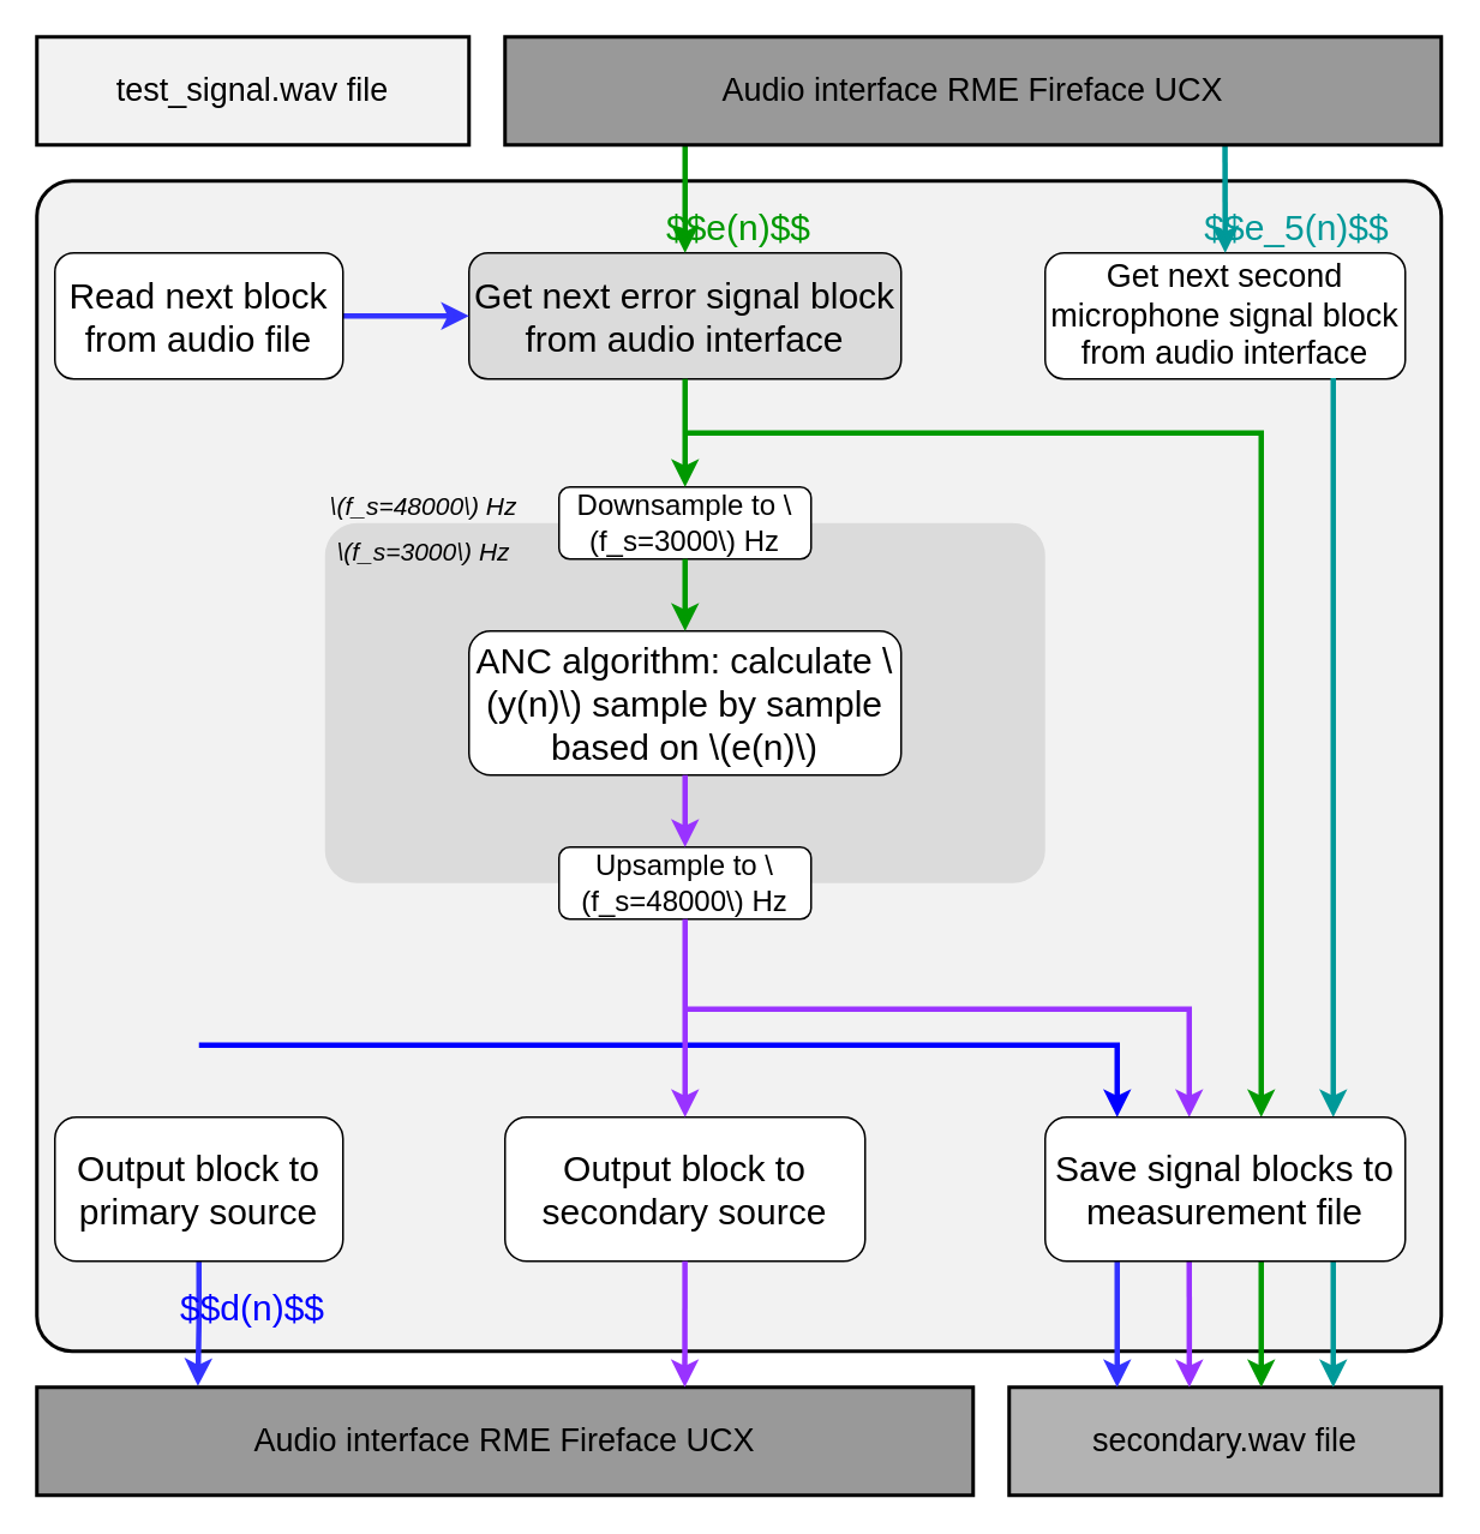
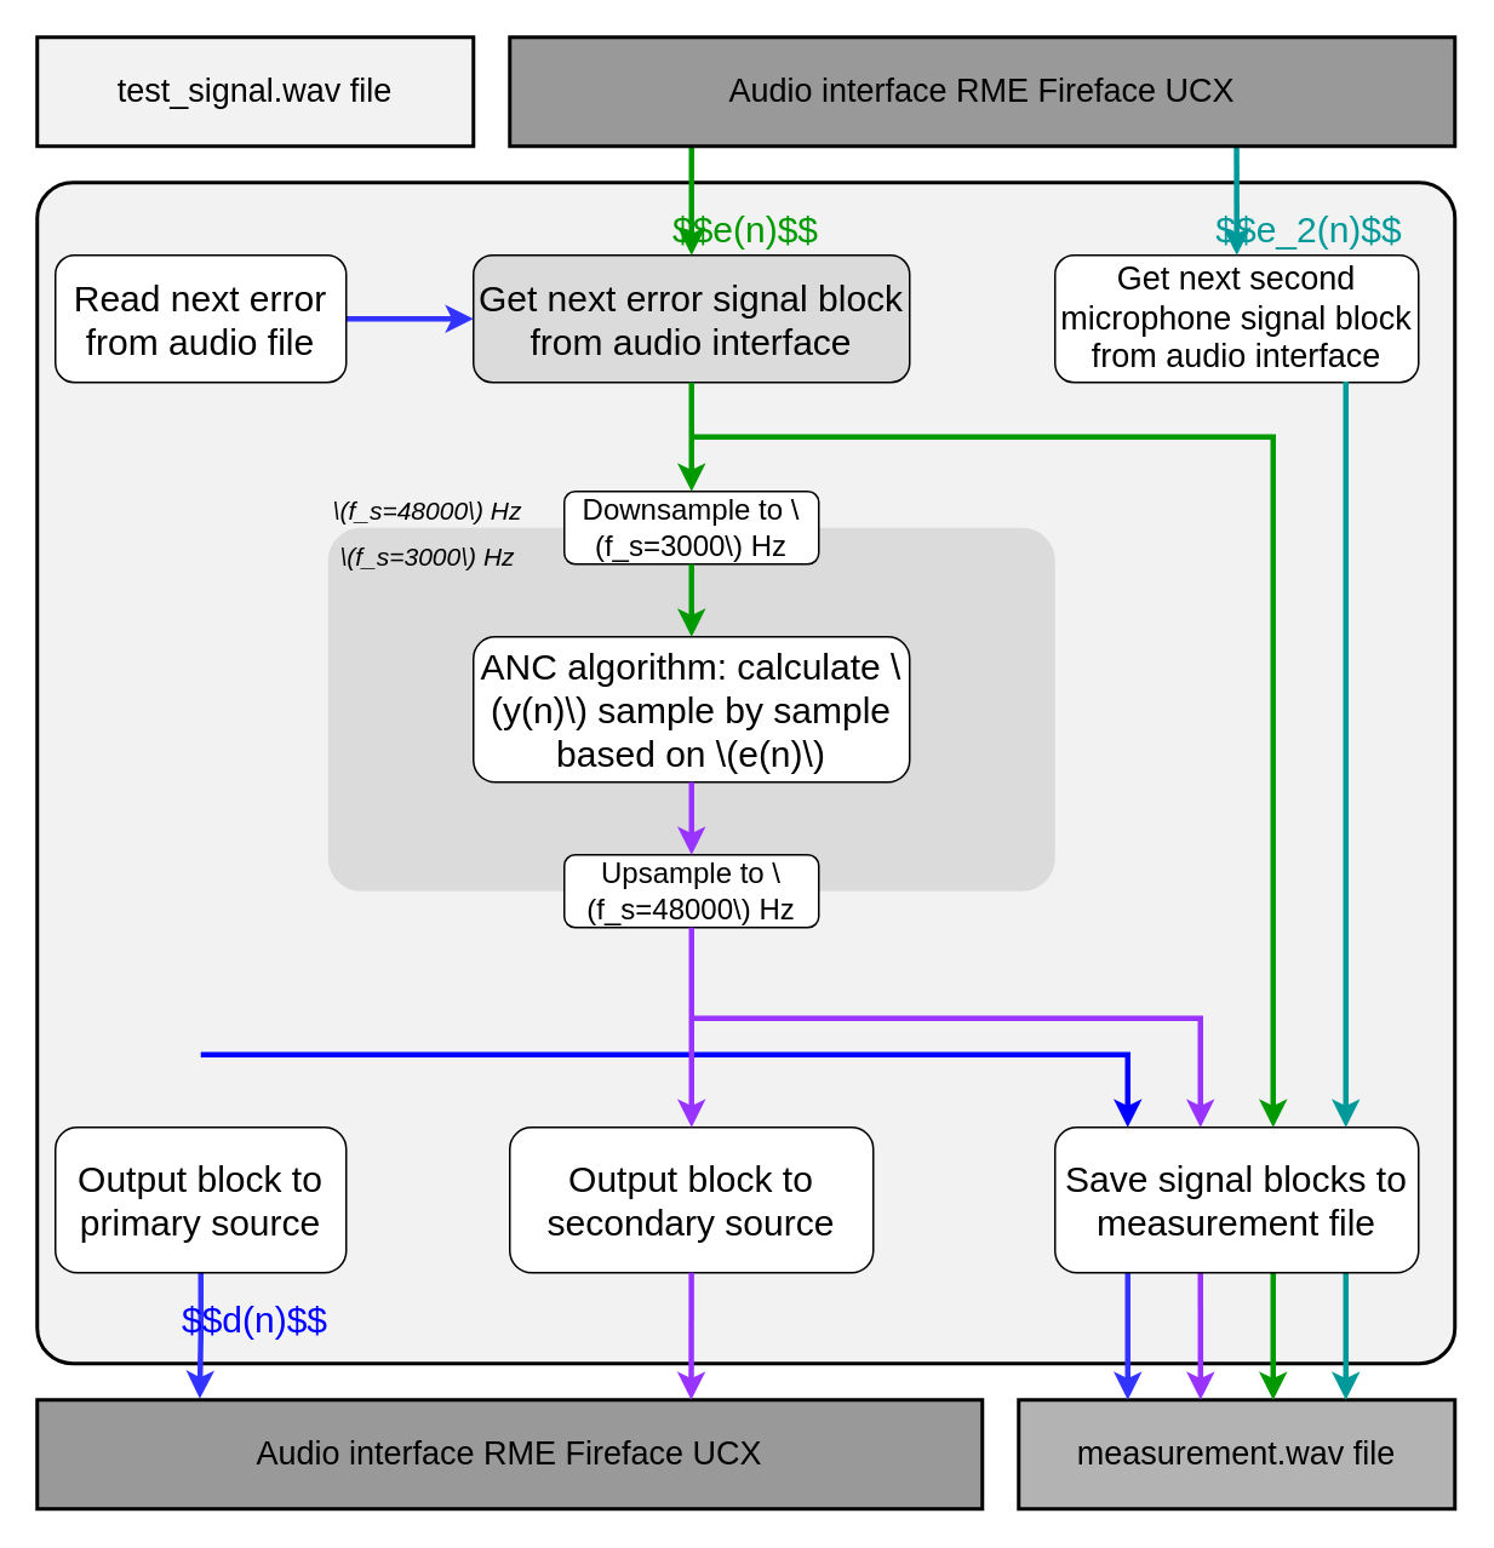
  <mxCell id="0" />
  <mxCell id="1" parent="0" />
  <mxCell id="2" value="" style="rounded=1;whiteSpace=wrap;html=1;arcSize=3;fillColor=#F2F2F2;strokeWidth=2;" parent="1" vertex="1"><mxGeometry x="20" y="100" width="780" height="650" as="geometry" /></mxCell>
  <mxCell id="3" value="" style="rounded=1;whiteSpace=wrap;html=1;fillColor=#DBDBDB;strokeColor=none;arcSize=9;" parent="1" vertex="1"><mxGeometry x="180" y="290" width="400" height="200" as="geometry" /></mxCell>
  <mxCell id="4" value="&lt;font style=&quot;font-size: 20px;&quot;&gt;Get next error signal block from audio interface&lt;br&gt;&lt;/font&gt;" style="rounded=1;whiteSpace=wrap;html=1;fillColor=#dbdbdb;" parent="1" vertex="1"><mxGeometry x="260" y="140" width="240" height="70" as="geometry" /></mxCell>
  <mxCell id="5" value="&lt;div style=&quot;font-size: 16px;&quot;&gt;&lt;font style=&quot;font-size: 16px;&quot;&gt;Downsample to \(f_s=3000\) Hz&lt;br&gt;&lt;/font&gt;&lt;/div&gt;" style="rounded=1;whiteSpace=wrap;html=1;" parent="1" vertex="1"><mxGeometry x="310" y="270" width="140" height="40" as="geometry" /></mxCell>
  <mxCell id="6" style="edgeStyle=orthogonalEdgeStyle;rounded=0;orthogonalLoop=1;jettySize=auto;html=1;strokeWidth=3;strokeColor=#3333FF;" parent="1" source="7" target="4" edge="1"><mxGeometry relative="1" as="geometry" /></mxCell>
- <mxCell id="7" value="&lt;font style=&quot;font-size: 20px;&quot;&gt;Read next block from audio file&lt;/font&gt;" style="rounded=1;whiteSpace=wrap;html=1;" parent="1" vertex="1"><mxGeometry x="30" y="140" width="160" height="70" as="geometry" /></mxCell>
+ <mxCell id="7" value="&lt;font style=&quot;font-size: 20px;&quot;&gt;Read next error from audio file&lt;/font&gt;" style="rounded=1;whiteSpace=wrap;html=1;" parent="1" vertex="1"><mxGeometry x="30" y="140" width="160" height="70" as="geometry" /></mxCell>
  <mxCell id="8" value="&lt;font style=&quot;font-size: 20px;&quot;&gt;ANC algorithm: calculate \(y(n)\) sample by sample based on \(e(n)\)&lt;br&gt;&lt;/font&gt;" style="rounded=1;whiteSpace=wrap;html=1;" parent="1" vertex="1"><mxGeometry x="260" y="350" width="240" height="80" as="geometry" /></mxCell>
  <mxCell id="9" value="&lt;font style=&quot;font-size: 20px;&quot;&gt;Output block to secondary source&lt;/font&gt;" style="rounded=1;whiteSpace=wrap;html=1;" parent="1" vertex="1"><mxGeometry x="280" y="620" width="200" height="80" as="geometry" /></mxCell>
  <mxCell id="10" value="&lt;div style=&quot;font-size: 16px;&quot;&gt;&lt;font style=&quot;font-size: 16px;&quot;&gt;Upsample to \(f_s=48000\) Hz&lt;br&gt;&lt;/font&gt;&lt;/div&gt;" style="rounded=1;whiteSpace=wrap;html=1;" parent="1" vertex="1"><mxGeometry x="310" y="470" width="140" height="40" as="geometry" /></mxCell>
  <mxCell id="11" style="edgeStyle=orthogonalEdgeStyle;rounded=0;orthogonalLoop=1;jettySize=auto;html=1;entryX=0.172;entryY=-0.01;entryDx=0;entryDy=0;entryPerimeter=0;strokeWidth=3;strokeColor=#3333FF;" parent="1" source="12" target="14" edge="1"><mxGeometry relative="1" as="geometry" /></mxCell>
  <mxCell id="12" value="&lt;font style=&quot;font-size: 20px;&quot;&gt;Output block to primary source&lt;/font&gt;" style="rounded=1;whiteSpace=wrap;html=1;" parent="1" vertex="1"><mxGeometry x="30" y="620" width="160" height="80" as="geometry" /></mxCell>
  <mxCell id="13" value="&lt;font style=&quot;font-size: 18px;&quot;&gt;Get next second microphone signal block from audio interface&lt;/font&gt;" style="rounded=1;whiteSpace=wrap;html=1;" parent="1" vertex="1"><mxGeometry x="580" y="140" width="200" height="70" as="geometry" /></mxCell>
  <mxCell id="14" value="&lt;font style=&quot;font-size: 18px;&quot;&gt;Audio interface RME Fireface UCX&lt;/font&gt;" style="rounded=0;whiteSpace=wrap;html=1;strokeWidth=2;fillColor=#999999;" parent="1" vertex="1"><mxGeometry x="20" y="770" width="520" height="60" as="geometry" /></mxCell>
- <mxCell id="15" value="&lt;font style=&quot;font-size: 18px;&quot;&gt;secondary.wav file&lt;/font&gt;" style="rounded=0;whiteSpace=wrap;html=1;strokeWidth=2;fillColor=#B3B3B3;" parent="1" vertex="1"><mxGeometry x="560" y="770" width="240" height="60" as="geometry" /></mxCell>
+ <mxCell id="15" value="&lt;font style=&quot;font-size: 18px;&quot;&gt;measurement.wav file&lt;/font&gt;" style="rounded=0;whiteSpace=wrap;html=1;strokeWidth=2;fillColor=#B3B3B3;" parent="1" vertex="1"><mxGeometry x="560" y="770" width="240" height="60" as="geometry" /></mxCell>
  <mxCell id="16" value="" style="endArrow=classic;html=1;rounded=0;entryX=0.5;entryY=0;entryDx=0;entryDy=0;strokeWidth=3;strokeColor=#009900;" parent="1" target="4" edge="1"><mxGeometry width="50" height="50" relative="1" as="geometry"><mxPoint x="380" y="80" as="sourcePoint" /><mxPoint x="430" y="30" as="targetPoint" /></mxGeometry></mxCell>
  <mxCell id="17" value="" style="endArrow=classic;html=1;rounded=0;strokeColor=#009999;strokeWidth=3;entryX=0.5;entryY=0;entryDx=0;entryDy=0;exitX=0.769;exitY=1;exitDx=0;exitDy=0;exitPerimeter=0;" parent="1" source="34" target="13" edge="1"><mxGeometry width="50" height="50" relative="1" as="geometry"><mxPoint x="700" y="80" as="sourcePoint" /><mxPoint x="750" y="30" as="targetPoint" /></mxGeometry></mxCell>
  <mxCell id="18" value="" style="endArrow=classic;html=1;rounded=0;entryX=0.5;entryY=0;entryDx=0;entryDy=0;strokeWidth=3;strokeColor=#009900;" parent="1" source="4" target="5" edge="1"><mxGeometry width="50" height="50" relative="1" as="geometry"><mxPoint x="380" y="260" as="sourcePoint" /><mxPoint x="380" y="280.711" as="targetPoint" /></mxGeometry></mxCell>
  <mxCell id="19" value="" style="endArrow=classic;html=1;rounded=0;strokeWidth=3;strokeColor=#009900;" parent="1" source="5" edge="1"><mxGeometry width="50" height="50" relative="1" as="geometry"><mxPoint x="380" y="380" as="sourcePoint" /><mxPoint x="380" y="350" as="targetPoint" /></mxGeometry></mxCell>
  <mxCell id="20" value="" style="endArrow=classic;html=1;rounded=0;strokeWidth=3;strokeColor=#9933FF;entryX=0.5;entryY=0;entryDx=0;entryDy=0;" parent="1" source="8" target="10" edge="1"><mxGeometry width="50" height="50" relative="1" as="geometry"><mxPoint x="380" y="500" as="sourcePoint" /><mxPoint x="380" y="490" as="targetPoint" /></mxGeometry></mxCell>
  <mxCell id="21" value="" style="endArrow=classic;html=1;rounded=0;entryX=0.692;entryY=0;entryDx=0;entryDy=0;entryPerimeter=0;strokeWidth=3;strokeColor=#9933FF;" parent="1" source="9" target="14" edge="1"><mxGeometry width="50" height="50" relative="1" as="geometry"><mxPoint x="380" y="740" as="sourcePoint" /><mxPoint x="380" y="760.711" as="targetPoint" /></mxGeometry></mxCell>
  <mxCell id="22" value="" style="endArrow=classic;html=1;rounded=0;strokeColor=#0000FF;strokeWidth=3;" parent="1" edge="1"><mxGeometry width="50" height="50" relative="1" as="geometry"><mxPoint x="110" y="580" as="sourcePoint" /><mxPoint x="620" y="620" as="targetPoint" /><Array as="points"><mxPoint x="620" y="580" /></Array></mxGeometry></mxCell>
  <mxCell id="23" value="" style="endArrow=classic;html=1;rounded=0;strokeColor=#9933FF;strokeWidth=3;" parent="1" edge="1"><mxGeometry width="50" height="50" relative="1" as="geometry"><mxPoint x="380" y="560" as="sourcePoint" /><mxPoint x="660" y="620" as="targetPoint" /><Array as="points"><mxPoint x="660" y="560" /></Array></mxGeometry></mxCell>
  <mxCell id="24" value="" style="endArrow=classic;html=1;rounded=0;strokeColor=#009900;strokeWidth=3;" parent="1" edge="1"><mxGeometry width="50" height="50" relative="1" as="geometry"><mxPoint x="380" y="240" as="sourcePoint" /><mxPoint x="700" y="620" as="targetPoint" /><Array as="points"><mxPoint x="700" y="240" /></Array></mxGeometry></mxCell>
  <mxCell id="25" value="" style="endArrow=classic;html=1;rounded=0;exitX=0.8;exitY=0.993;exitDx=0;exitDy=0;strokeWidth=3;strokeColor=#009999;exitPerimeter=0;" parent="1" source="13" edge="1"><mxGeometry width="50" height="50" relative="1" as="geometry"><mxPoint x="1270" y="180" as="sourcePoint" /><mxPoint x="740" y="620" as="targetPoint" /><Array as="points"><mxPoint x="740" y="230" /></Array></mxGeometry></mxCell>
  <mxCell id="26" value="" style="endArrow=classic;html=1;rounded=0;strokeWidth=3;strokeColor=#3333FF;exitX=0.2;exitY=0.996;exitDx=0;exitDy=0;exitPerimeter=0;" parent="1" source="31" edge="1"><mxGeometry width="50" height="50" relative="1" as="geometry"><mxPoint x="620" y="730" as="sourcePoint" /><mxPoint x="620" y="770" as="targetPoint" /></mxGeometry></mxCell>
  <mxCell id="27" value="" style="endArrow=classic;html=1;rounded=0;entryX=0.417;entryY=0;entryDx=0;entryDy=0;entryPerimeter=0;strokeColor=#9933FF;strokeWidth=3;exitX=0.4;exitY=1;exitDx=0;exitDy=0;exitPerimeter=0;" parent="1" source="31" target="15" edge="1"><mxGeometry width="50" height="50" relative="1" as="geometry"><mxPoint x="660" y="730" as="sourcePoint" /><mxPoint x="710" y="680" as="targetPoint" /></mxGeometry></mxCell>
  <mxCell id="28" value="" style="endArrow=classic;html=1;rounded=0;strokeColor=#009900;strokeWidth=3;exitX=0.6;exitY=1;exitDx=0;exitDy=0;exitPerimeter=0;" parent="1" source="31" edge="1"><mxGeometry width="50" height="50" relative="1" as="geometry"><mxPoint x="700" y="730" as="sourcePoint" /><mxPoint x="700" y="770" as="targetPoint" /></mxGeometry></mxCell>
  <mxCell id="29" value="" style="endArrow=classic;html=1;rounded=0;strokeColor=#009999;strokeWidth=3;exitX=0.8;exitY=0.996;exitDx=0;exitDy=0;exitPerimeter=0;" parent="1" source="31" edge="1"><mxGeometry width="50" height="50" relative="1" as="geometry"><mxPoint x="740" y="730" as="sourcePoint" /><mxPoint x="740" y="770" as="targetPoint" /></mxGeometry></mxCell>
  <mxCell id="30" value="&lt;div style=&quot;font-size: 15px;&quot;&gt;&lt;font size=&quot;1&quot;&gt;&lt;i&gt;&lt;font style=&quot;font-size: 14px;&quot;&gt;\(f_s=48000\) Hz&lt;/font&gt;&lt;/i&gt;&lt;/font&gt;&lt;/div&gt;" style="rounded=1;whiteSpace=wrap;html=1;fillColor=none;strokeColor=none;opacity=20;" parent="1" vertex="1"><mxGeometry x="180" y="270" width="110" height="20" as="geometry" /></mxCell>
  <mxCell id="31" value="&lt;font style=&quot;font-size: 20px;&quot;&gt;Save signal blocks to measurement file&lt;/font&gt;" style="rounded=1;whiteSpace=wrap;html=1;" parent="1" vertex="1"><mxGeometry x="580" y="620" width="200" height="80" as="geometry" /></mxCell>
  <mxCell id="32" value="" style="endArrow=classic;html=1;rounded=0;entryX=0.5;entryY=0;entryDx=0;entryDy=0;strokeWidth=3;strokeColor=#9933FF;" parent="1" source="10" target="9" edge="1"><mxGeometry width="50" height="50" relative="1" as="geometry"><mxPoint x="380" y="620" as="sourcePoint" /><mxPoint x="380" y="600" as="targetPoint" /></mxGeometry></mxCell>
  <mxCell id="33" value="&lt;font style=&quot;font-size: 18px;&quot;&gt;test_signal.wav file&lt;br&gt;&lt;/font&gt;" style="rounded=0;whiteSpace=wrap;html=1;strokeWidth=2;fillColor=#f2f2f2;" parent="1" vertex="1"><mxGeometry x="20" y="20" width="240" height="60" as="geometry" /></mxCell>
  <mxCell id="34" value="&lt;font style=&quot;font-size: 18px;&quot;&gt;Audio interface RME Fireface UCX&lt;/font&gt;" style="rounded=0;whiteSpace=wrap;html=1;strokeWidth=2;fillColor=#999999;" parent="1" vertex="1"><mxGeometry x="280" y="20" width="520" height="60" as="geometry" /></mxCell>
- <mxCell id="35" value="&lt;font color=&quot;#009999&quot; style=&quot;font-size: 20px;&quot;&gt;$$e_5(n)$$&lt;/font&gt;" style="text;html=1;strokeColor=none;fillColor=none;align=center;verticalAlign=middle;whiteSpace=wrap;rounded=0;" parent="1" vertex="1"><mxGeometry x="690" y="110" width="60" height="30" as="geometry" /></mxCell>
+ <mxCell id="35" value="&lt;font color=&quot;#009999&quot; style=&quot;font-size: 20px;&quot;&gt;$$e_2(n)$$&lt;/font&gt;" style="text;html=1;strokeColor=none;fillColor=none;align=center;verticalAlign=middle;whiteSpace=wrap;rounded=0;" parent="1" vertex="1"><mxGeometry x="690" y="110" width="60" height="30" as="geometry" /></mxCell>
  <mxCell id="36" value="&lt;font color=&quot;#009900&quot; style=&quot;font-size: 20px;&quot;&gt;$$e(n)$$&lt;/font&gt;" style="text;html=1;strokeColor=none;fillColor=none;align=center;verticalAlign=middle;whiteSpace=wrap;rounded=0;" parent="1" vertex="1"><mxGeometry x="380" y="110" width="60" height="30" as="geometry" /></mxCell>
  <mxCell id="37" value="&lt;font color=&quot;#0000ff&quot; style=&quot;font-size: 20px;&quot;&gt;$$d(n)$$&lt;/font&gt;" style="text;html=1;strokeColor=none;fillColor=none;align=center;verticalAlign=middle;whiteSpace=wrap;rounded=0;" parent="1" vertex="1"><mxGeometry x="110" y="710" width="60" height="30" as="geometry" /></mxCell>
  <mxCell id="38" value="&lt;div style=&quot;font-size: 15px;&quot;&gt;&lt;font size=&quot;1&quot;&gt;&lt;i&gt;&lt;font style=&quot;font-size: 14px;&quot;&gt;\(f_s=3000\) Hz&lt;/font&gt;&lt;/i&gt;&lt;/font&gt;&lt;/div&gt;" style="rounded=1;whiteSpace=wrap;html=1;fillColor=none;strokeColor=none;opacity=20;" parent="1" vertex="1"><mxGeometry x="185" y="295" width="100" height="20" as="geometry" /></mxCell>
